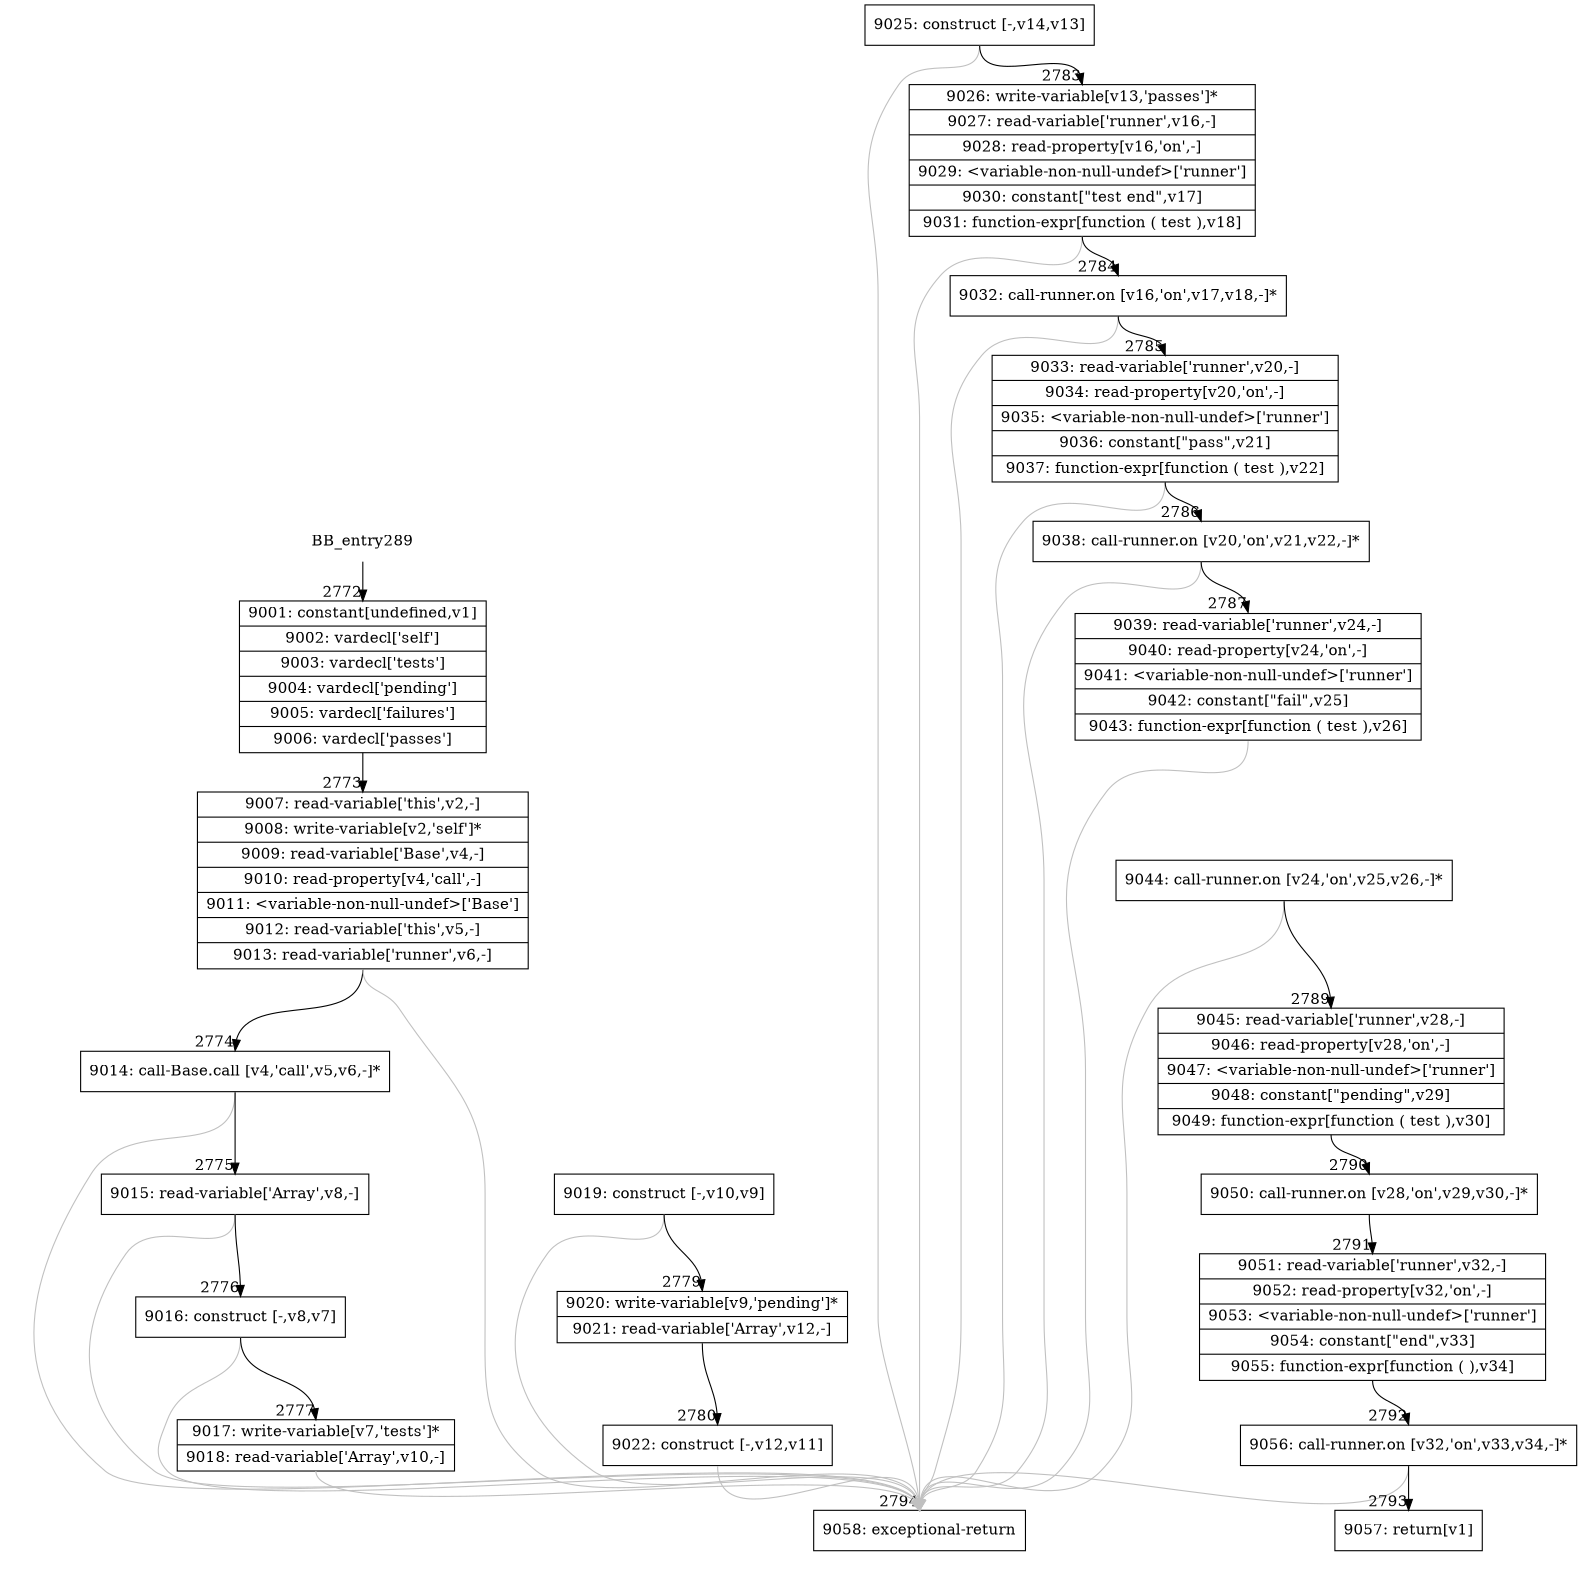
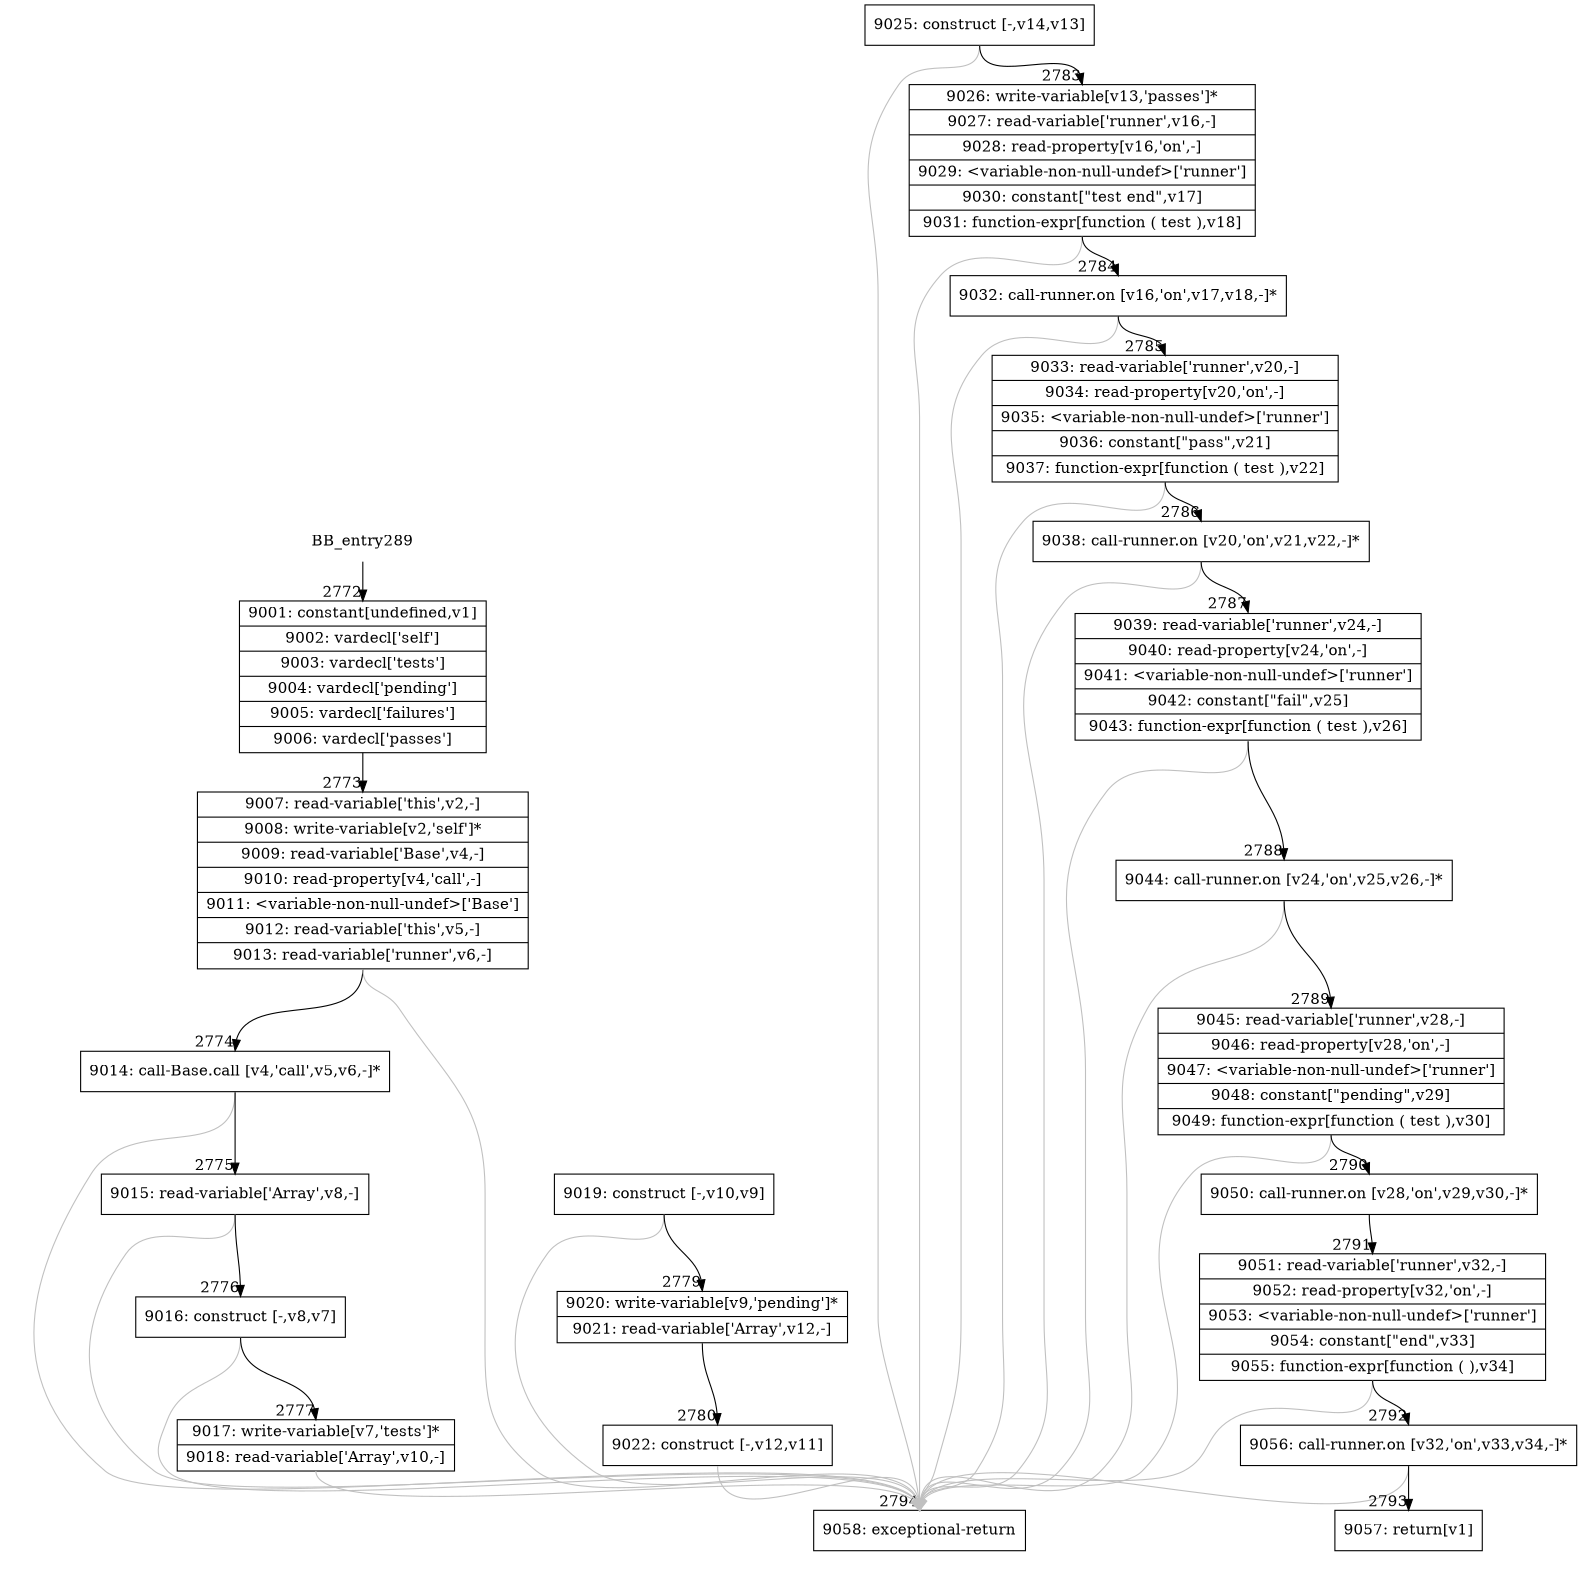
  digraph {
    rankdir=TD
    node [shape=record]
    edge [headport=n tailport=s]
    n1 [label=BB_entry289 shape=none]
    n2 [label="{9001: constant[undefined,v1]|9002: vardecl['self']|9003: vardecl['tests']|9004: vardecl['pending']|9005: vardecl['failures']|9006: vardecl['passes']}"]
    n3 [label="{9007: read-variable['this',v2,-]|9008: write-variable[v2,'self']*|9009: read-variable['Base',v4,-]|9010: read-property[v4,'call',-]|9011: \<variable-non-null-undef\>['Base']|9012: read-variable['this',v5,-]|9013: read-variable['runner',v6,-]}"]
    n4 [label="{9014: call-Base.call [v4,'call',v5,v6,-]*}"]
    n5 [label="{9058: exceptional-return}"]
    n6 [label="{9015: read-variable['Array',v8,-]}"]
    n7 [label="{9016: construct [-,v8,v7]}"]
    n8 [label="{9017: write-variable[v7,'tests']*|9018: read-variable['Array',v10,-]}"]
    n9 [label="{9019: construct [-,v10,v9]}"]
    n10 [label="{9020: write-variable[v9,'pending']*|9021: read-variable['Array',v12,-]}"]
    n11 [label="{9022: construct [-,v12,v11]}"]
    n12 [label="{9025: construct [-,v14,v13]}"]
    n13 [label="{9026: write-variable[v13,'passes']*|9027: read-variable['runner',v16,-]|9028: read-property[v16,'on',-]|9029: \<variable-non-null-undef\>['runner']|9030: constant[\"test end\",v17]|9031: function-expr[function ( test ),v18]}"]
    n14 [label="{9032: call-runner.on [v16,'on',v17,v18,-]*}"]
    n15 [label="{9033: read-variable['runner',v20,-]|9034: read-property[v20,'on',-]|9035: \<variable-non-null-undef\>['runner']|9036: constant[\"pass\",v21]|9037: function-expr[function ( test ),v22]}"]
    n16 [label="{9038: call-runner.on [v20,'on',v21,v22,-]*}"]
    n17 [label="{9039: read-variable['runner',v24,-]|9040: read-property[v24,'on',-]|9041: \<variable-non-null-undef\>['runner']|9042: constant[\"fail\",v25]|9043: function-expr[function ( test ),v26]}"]
    n18 [label="{9044: call-runner.on [v24,'on',v25,v26,-]*}"]
    n19 [label="{9045: read-variable['runner',v28,-]|9046: read-property[v28,'on',-]|9047: \<variable-non-null-undef\>['runner']|9048: constant[\"pending\",v29]|9049: function-expr[function ( test ),v30]}"]
    n20 [label="{9050: call-runner.on [v28,'on',v29,v30,-]*}"]
    n21 [label="{9051: read-variable['runner',v32,-]|9052: read-property[v32,'on',-]|9053: \<variable-non-null-undef\>['runner']|9054: constant[\"end\",v33]|9055: function-expr[function ( ),v34]}"]
    n22 [label="{9056: call-runner.on [v32,'on',v33,v34,-]*}"]
    n23 [label="{9057: return[v1]}"]
    n1 -> n2 [headlabel="    2772"]
    n2 -> n3 [headlabel="      2773"]
    n3 -> n4 [headlabel="      2774"]
    n3 -> n5 [color=gray headlabel="      2794"]
    n4 -> n5 [color=gray]
    n4 -> n6 [headlabel="      2775"]
    n6 -> n5 [color=gray]
    n6 -> n7 [headlabel="      2776"]
    n7 -> n5 [color=gray]
    n7 -> n8 [headlabel="      2777"]
    n8 -> n5 [color=gray]
    n9 -> n5 [color=gray]
    n9 -> n10 [headlabel="      2779"]
    n10 -> n11 [headlabel="      2780"]
    n11 -> n5 [color=gray]
    n12 -> n5 [color=gray]
    n12 -> n13 [headlabel="      2783"]
    n13 -> n5 [color=gray]
    n13 -> n14 [headlabel="      2784"]
    n14 -> n5 [color=gray]
    n14 -> n15 [headlabel="      2785"]
    n15 -> n5 [color=gray]
    n15 -> n16 [headlabel="      2786"]
    n16 -> n5 [color=gray]
    n16 -> n17 [headlabel="      2787"]
    n17 -> n5 [color=gray]
+   n17 -> n18 [headlabel="      2788"]
    n18 -> n5 [color=gray]
    n18 -> n19 [headlabel="      2789"]
+   n19 -> n5 [color=gray]
    n19 -> n20 [headlabel="      2790"]
    n20 -> n21 [headlabel="      2791"]
+   n21 -> n5 [color=gray]
    n21 -> n22 [headlabel="      2792"]
    n22 -> n5 [color=gray]
    n22 -> n23 [headlabel="      2793"]
  }
